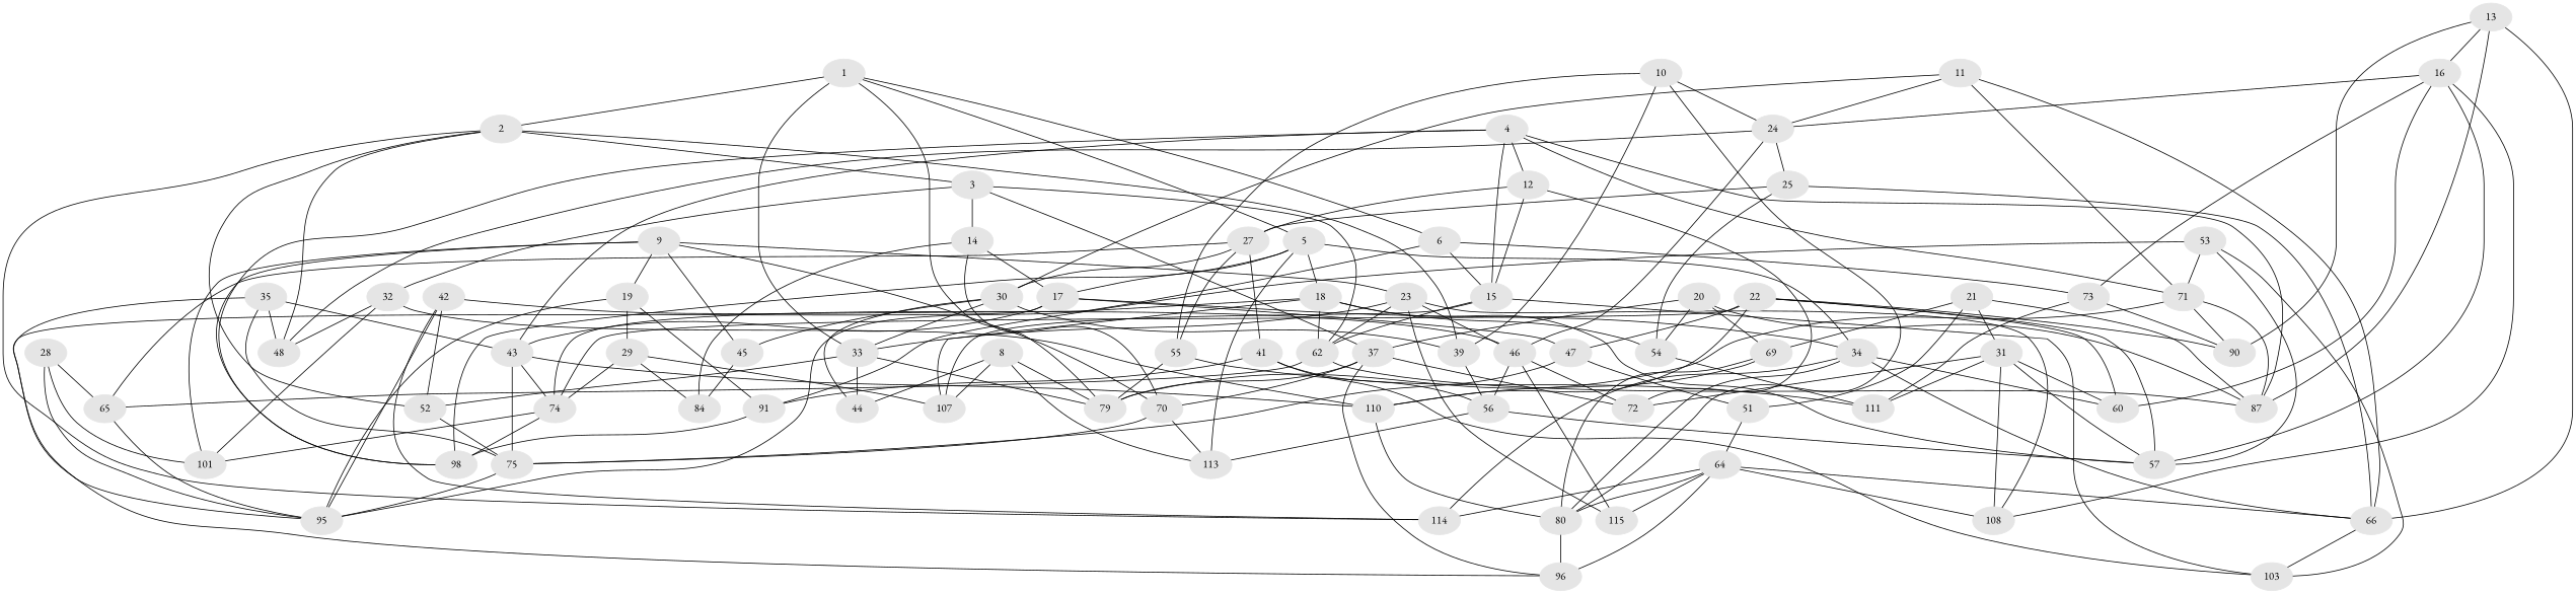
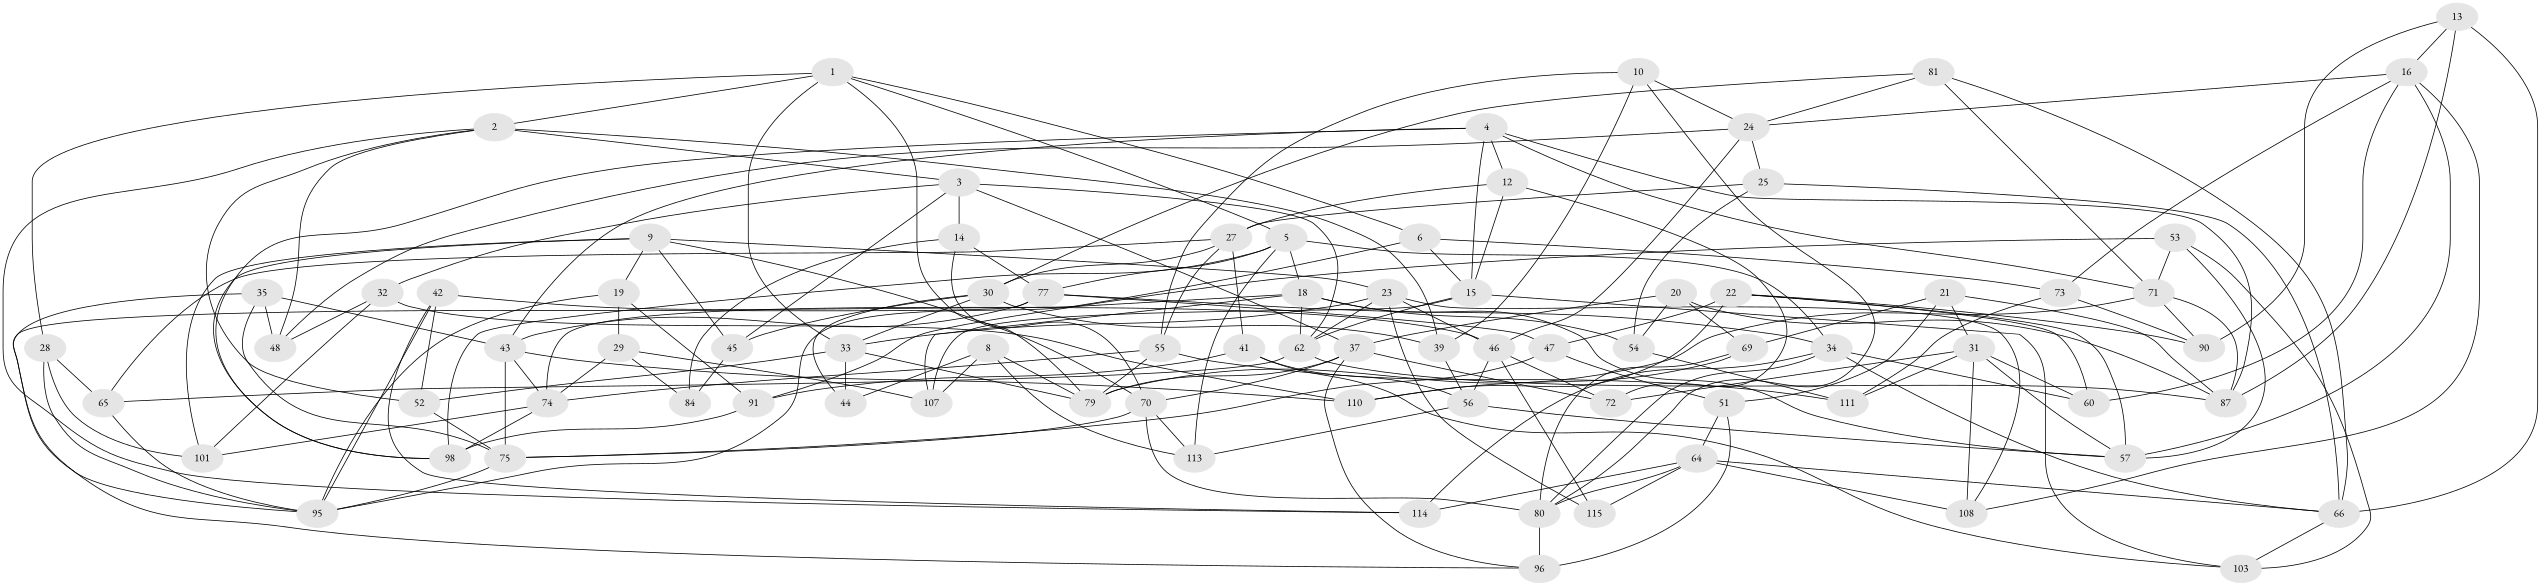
  graph {
    fontname="EB Garamond"
    node [color=gray90 fontname="EB Garamond" style=filled]
    edge [fontname="EB Garamond"]
    1 [super="+7"]
    2 [super="+100"]
    5 [super="+81"]
    6
    28
    33 [super="+63"]
    79 [super="+97"]
    3 [super="+68"]
    39
    48
    52
    114
    98 [super="+99"]
-   17 [super="+60"]
+   17 [super="+60" label=77]
    18 [super="+85"]
    34 [super="+36"]
    113
    15 [super="+88"]
    73
    95 [super="+106"]
    101
    65
    44
    14
    32
    37 [super="+102"]
    45
    62 [super="+86"]
    56 [super="+77"]
    75 [super="+91"]
    70 [super="+82"]
    84
    110
    72
    96
    87 [super="+112"]
    4 [super="+26"]
    12
    43 [super="+94"]
    71 [super="+89"]
    27 [super="+78"]
    107
    103
    74 [super="+83"]
    90
    47
    57 [super="+58"]
    54
    80 [super="+92"]
    66 [super="+67"]
    n51 [label=60]
    111
    8
    9 [super="+104"]
    19
    23 [super="+105"]
    29
    n58 [label=91]
    108
    46 [super="+76"]
    115
    24 [super="+50"]
    25
    10
    55
-   11
+   11 [label=81]
    30 [super="+38"]
    41
    16 [super="+49"]
    13
    51
    20
    69
    31 [super="+59"]
    21
    64 [super="+109"]
    22 [super="+61"]
    35
    42
    53
    1 -- 2
    1 -- 5
    1 -- 6
+   1 -- 28
    1 -- 33
    1 -- 79
    2 -- 3
    2 -- 39
    2 -- 48
    2 -- 52
    2 -- 114
    5 -- 98
    5 -- 17
    5 -- 18
    5 -- 34
    5 -- 113
    6 -- 15
    6 -- 73
    6 -- 95
    28 -- 95
    28 -- 101
    28 -- 65
    33 -- 79
    33 -- 52
    33 -- 44
    3 -- 14
    3 -- 32
    3 -- 37
+   3 -- 45
    3 -- 62
    39 -- 56
    52 -- 75
    17 -- 34
    17 -- 96
    17 -- 43
    17 -- 47
    18 -- 62
    18 -- 107
    18 -- 74
    18 -- 57
    18 -- 54
    34 -- 114
    34 -- 80
    34 -- 66
    34 -- n51
    15 -- 62
    15 -- 107
    15 -- 103
    73 -- 90
    73 -- 111
    65 -- 95
    14 -- 17
    14 -- 70
    14 -- 84
    32 -- 48
    32 -- 101
    32 -- 110
    37 -- 79
    37 -- 70
    37 -- 72
    37 -- 96
    45 -- 84
    62 -- 65
    62 -- 87
    56 -- 113
    56 -- 57
    75 -- 95
    70 -- 113
    70 -- 75
-   110 -- 80
+   70 -- 80
    4 -- 98
    4 -- 15
    4 -- 87
    4 -- 12
    4 -- 43
    4 -- 71
    12 -- 15
    12 -- 72
    12 -- 27
    43 -- 75
    43 -- 110
    43 -- 74
    71 -- 79
    71 -- 87
    71 -- 90
    27 -- 65
    27 -- 55
    27 -- 30
    27 -- 41
    74 -- 98
    74 -- 101
    47 -- 75
    47 -- 51
    54 -- 111
    80 -- 96
    66 -- 103
    8 -- 79
    8 -- 113
    8 -- 44
    8 -- 107
    9 -- 98
    9 -- 101
    9 -- 45
    9 -- 70
    9 -- 19
    9 -- 23
    19 -- 95
    19 -- 29
    19 -- n58
    23 -- 33
    23 -- 62
    23 -- 108
    23 -- 46
    23 -- 115
    29 -- 84
    29 -- 107
    29 -- 74
    n58 -- 98
    46 -- 56
    46 -- 72
    46 -- 115
    24 -- 48
    24 -- 46
    24 -- 25
    25 -- 27
    25 -- 54
    25 -- 66
    10 -- 39
    10 -- 80
    10 -- 24
    10 -- 55
    55 -- 79
    55 -- 111
    11 -- 71
    11 -- 66
    11 -- 24
    11 -- 30
    30 -- 33
    30 -- 39
    30 -- 44
    30 -- 45
    41 -- 56
    41 -- 103
    41 -- n58
    16 -- 73
    16 -- 57
    16 -- n51
    16 -- 108
    16 -- 24
    13 -- 87
    13 -- 90
    13 -- 66
    13 -- 16
-   64 -- 96
+   51 -- 96
    51 -- 64
    20 -- 37
    20 -- 87
    20 -- 54
    20 -- 69
    69 -- 110
    69 -- 80
    31 -- 72
    31 -- 57
    31 -- n51
    31 -- 111
    31 -- 108
    21 -- 87
    21 -- 51
    21 -- 69
    21 -- 31
    64 -- 114
    64 -- 80
    64 -- 66
    64 -- 108
    64 -- 115
    22 -- 110
-   22 -- 74
+   55 -- 74
    22 -- 90
    22 -- 47
    22 -- 57
    22 -- n51
    35 -- 48
    35 -- 95
    35 -- 75
    35 -- 43
    42 -- 52
    42 -- 114
    42 -- 95
    42 -- 46
    53 -- 71
    53 -- 103
    53 -- 57
    53 -- n58
  }
